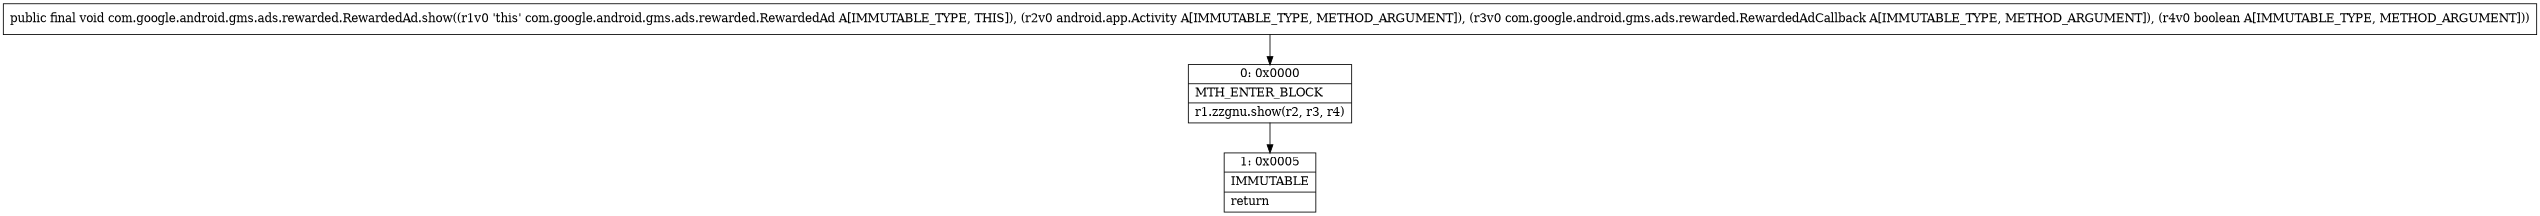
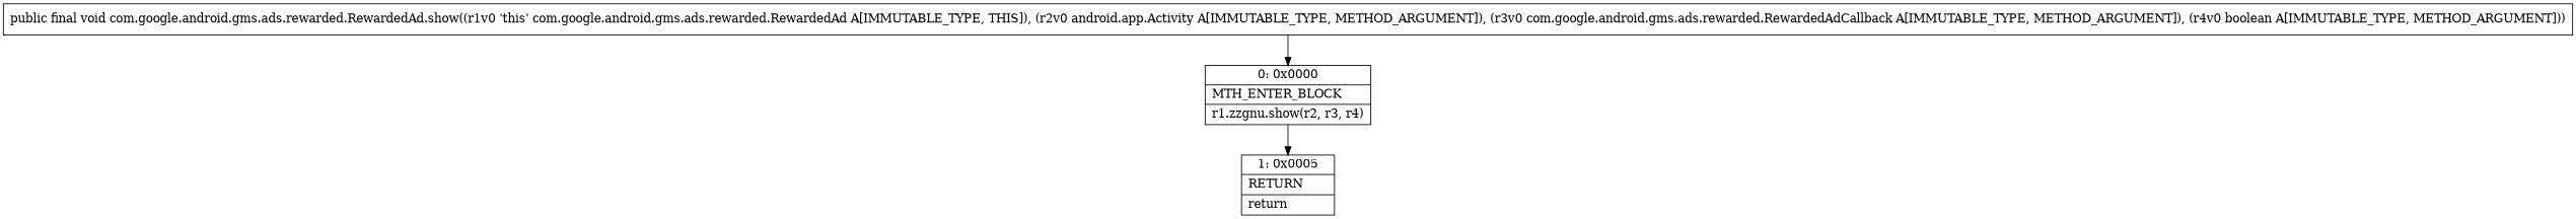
  digraph {
    node [shape=record]
    n1 [label="{0\:\ 0x0000|MTH_ENTER_BLOCK\l|r1.zzgnu.show(r2, r3, r4)\l}"]
-   n2 [label="{1\:\ 0x0005|IMMUTABLE\l|return\l}"]
+   n2 [label="{1\:\ 0x0005|RETURN\l|return\l}"]
    n3 [label="{public final void com.google.android.gms.ads.rewarded.RewardedAd.show((r1v0 'this' com.google.android.gms.ads.rewarded.RewardedAd A[IMMUTABLE_TYPE, THIS]), (r2v0 android.app.Activity A[IMMUTABLE_TYPE, METHOD_ARGUMENT]), (r3v0 com.google.android.gms.ads.rewarded.RewardedAdCallback A[IMMUTABLE_TYPE, METHOD_ARGUMENT]), (r4v0 boolean A[IMMUTABLE_TYPE, METHOD_ARGUMENT])) }"]
    n1 -> n2
    n3 -> n1
  }
